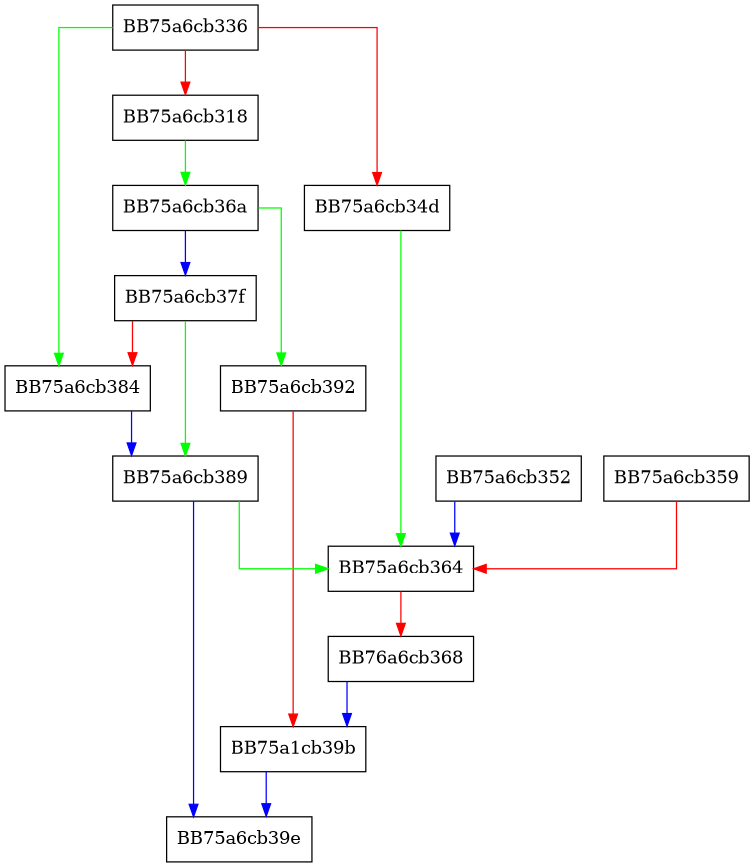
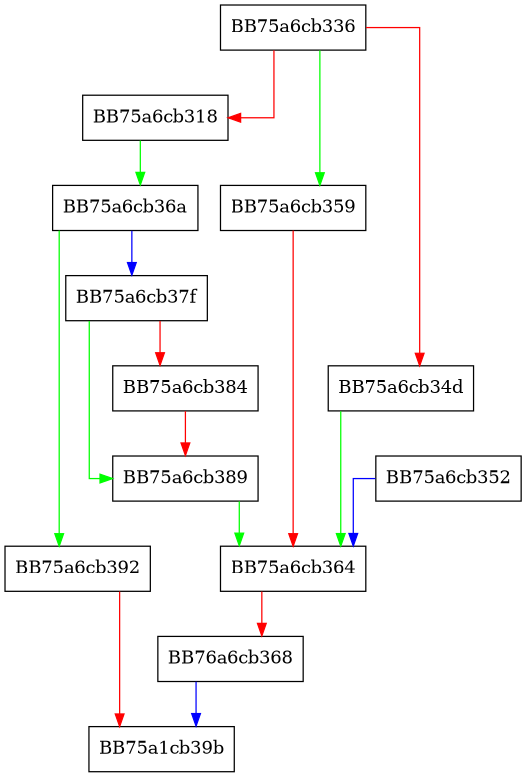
  digraph {
    splines=ortho
    node [shape=box]
    edge [color=red]
    BB75a6cb318
    BB75a6cb36a
    BB75a6cb392
    BB75a6cb37f
    BB75a6cb336
    BB75a6cb359
    BB75a6cb34d
    n8 [label=BB75a1cb39b]
    BB75a6cb389
    BB75a6cb384
    BB75a6cb364
    n12 [label=BB76a6cb368]
    BB75a6cb352
-   BB75a6cb39e
    BB75a6cb318 -> BB75a6cb36a [color=green]
    BB75a6cb36a -> BB75a6cb392 [color=green]
    BB75a6cb36a -> BB75a6cb37f [color=blue]
    BB75a6cb392 -> n8
    BB75a6cb37f -> BB75a6cb389 [color=green]
    BB75a6cb37f -> BB75a6cb384
    BB75a6cb336 -> BB75a6cb318
-   BB75a6cb336 -> BB75a6cb384 [color=green]
+   BB75a6cb336 -> BB75a6cb359 [color=green]
    BB75a6cb336 -> BB75a6cb34d
    BB75a6cb359 -> BB75a6cb364
    BB75a6cb34d -> BB75a6cb364 [color=green]
-   n8 -> BB75a6cb39e [color=blue]
    BB75a6cb389 -> BB75a6cb364 [color=green]
-   BB75a6cb389 -> BB75a6cb39e [color=blue]
-   BB75a6cb384 -> BB75a6cb389 [color=blue]
+   BB75a6cb384 -> BB75a6cb389
    BB75a6cb364 -> n12
    n12 -> n8 [color=blue]
    BB75a6cb352 -> BB75a6cb364 [color=blue]
  }
